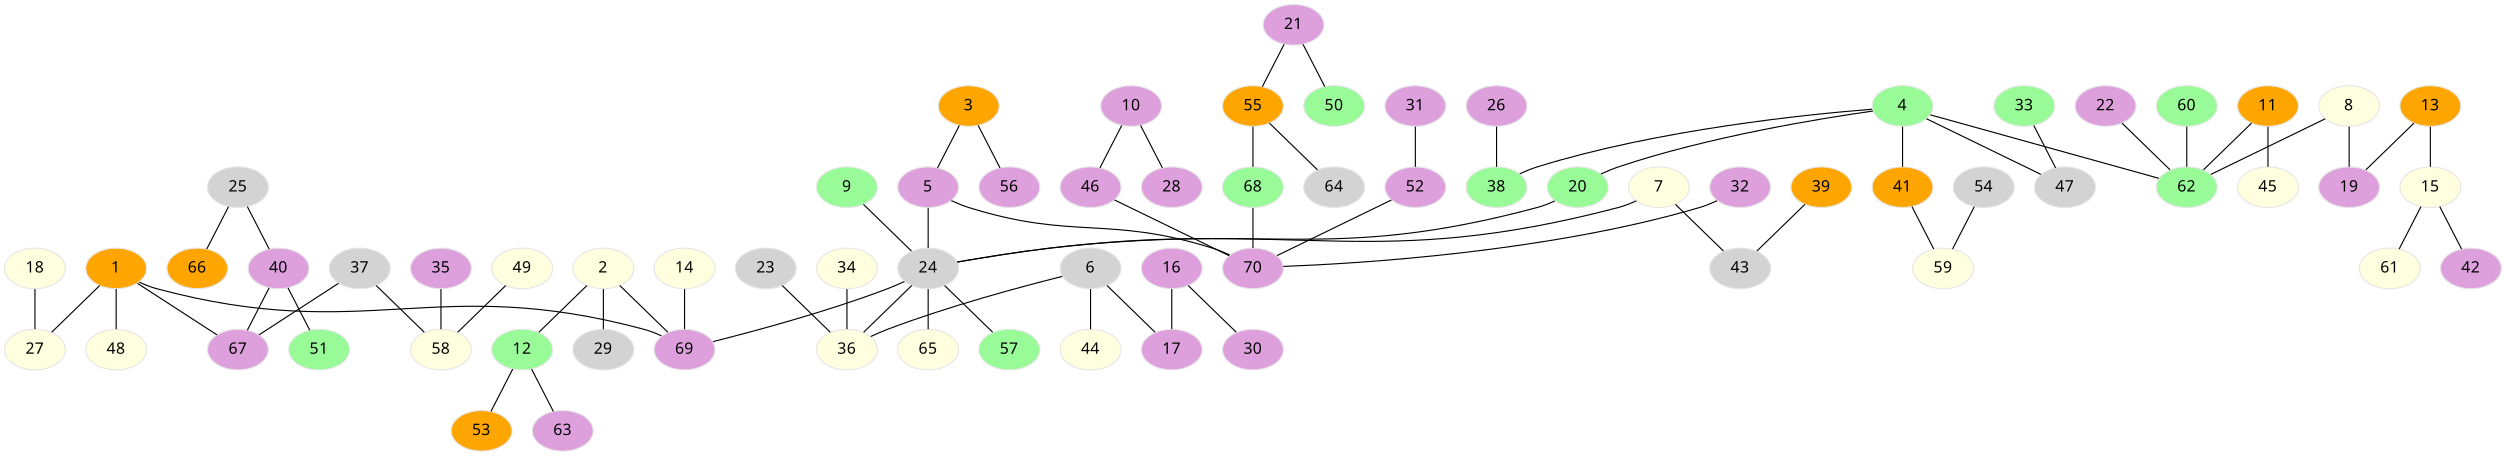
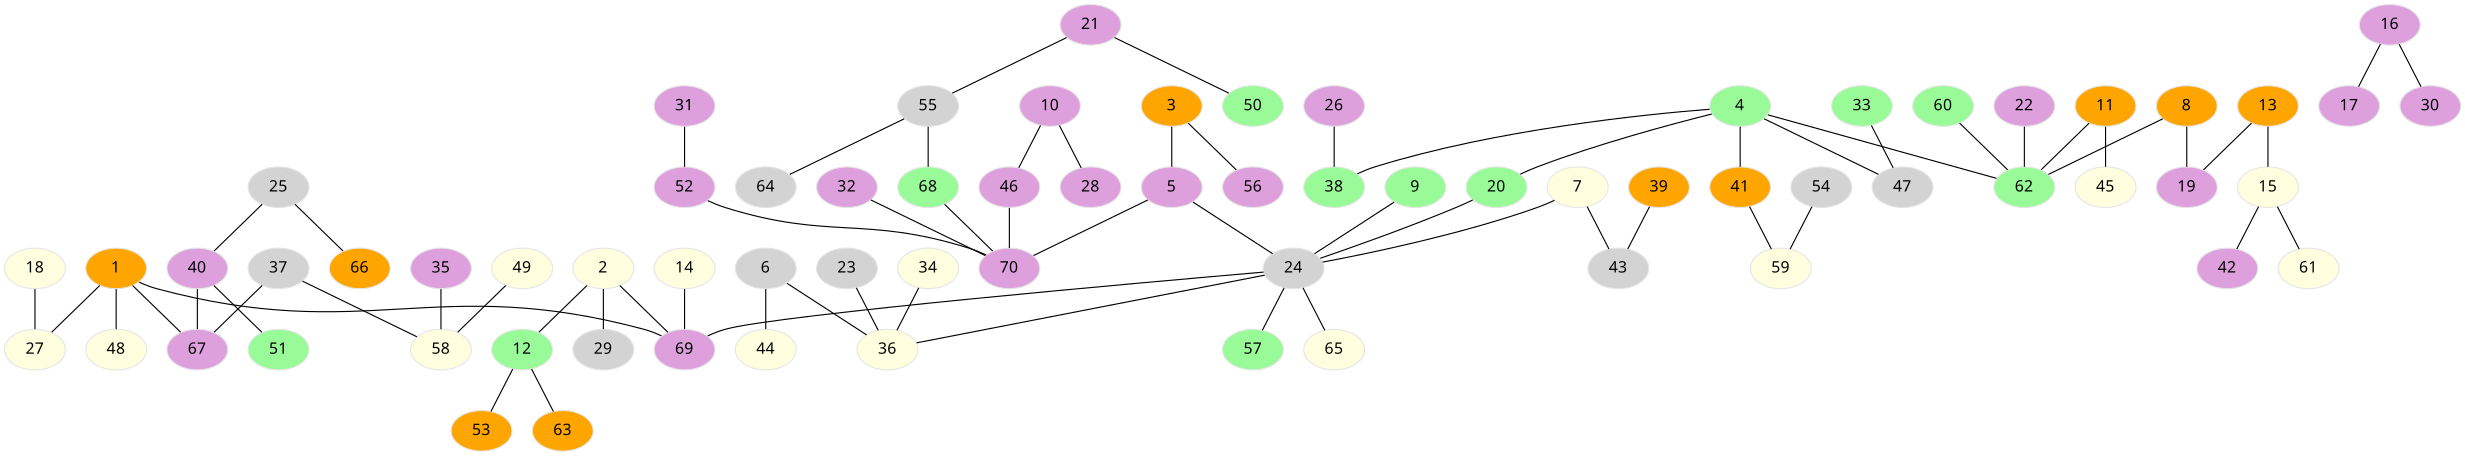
  graph {
    fontname="Noto Sans"
    node [color=gray90 fillcolor=plum fontname="Noto Sans" style=filled]
    edge [fontname="Noto Sans" weight=1.0]
    1 [fillcolor=orange]
    27 [fillcolor=lightyellow]
    48 [fillcolor=lightyellow]
    67
    69
    2 [fillcolor=lightyellow]
    12 [fillcolor=palegreen]
    29 [fillcolor=lightgrey]
    53 [fillcolor=orange]
-   63
+   63 [fillcolor=orange]
    3 [fillcolor=orange]
    5
    56
    24 [fillcolor=lightgrey]
    70
    4 [fillcolor=palegreen]
    20 [fillcolor=palegreen]
    38 [fillcolor=palegreen]
    41 [fillcolor=orange]
    47 [fillcolor=lightgrey]
    62 [fillcolor=palegreen]
    36 [fillcolor=lightyellow]
    57 [fillcolor=palegreen]
    65 [fillcolor=lightyellow]
    59 [fillcolor=lightyellow]
    6 [fillcolor=lightgrey]
    17
    44 [fillcolor=lightyellow]
    7 [fillcolor=lightyellow]
    43 [fillcolor=lightgrey]
-   8 [fillcolor=lightyellow]
+   8 [fillcolor=orange]
    19
    9 [fillcolor=palegreen]
    10
    28
    46
    11 [fillcolor=orange]
    45 [fillcolor=lightyellow]
    13 [fillcolor=orange]
    15 [fillcolor=lightyellow]
    42
    61 [fillcolor=lightyellow]
    14 [fillcolor=lightyellow]
    16
    30
    18 [fillcolor=lightyellow]
    50 [fillcolor=palegreen]
    21
-   55 [fillcolor=orange]
+   55 [fillcolor=lightgrey]
    64 [fillcolor=lightgrey]
    68 [fillcolor=palegreen]
    22
    23 [fillcolor=lightgrey]
    25 [fillcolor=lightgrey]
    40
    66 [fillcolor=orange]
    51 [fillcolor=palegreen]
    26
    31
    52
    32
    33 [fillcolor=palegreen]
    34 [fillcolor=lightyellow]
    58 [fillcolor=lightyellow]
    35
    37 [fillcolor=lightgrey]
    39 [fillcolor=orange]
    49 [fillcolor=lightyellow]
    54 [fillcolor=lightgrey]
    60 [fillcolor=palegreen]
    1 -- 27
    1 -- 48
    1 -- 67
    1 -- 69
    2 -- 69
    2 -- 12
    2 -- 29
    12 -- 53
    12 -- 63
    3 -- 5
    3 -- 56
    5 -- 24
    5 -- 70
    24 -- 69
    24 -- 36
    24 -- 57
    24 -- 65
    4 -- 20
    4 -- 38
    4 -- 41
    4 -- 47
    4 -- 62
    20 -- 24
    41 -- 59
    6 -- 36
-   6 -- 17
    6 -- 44
    7 -- 24
    7 -- 43
    8 -- 62
    8 -- 19
    9 -- 24
    10 -- 28
    10 -- 46
    46 -- 70
    11 -- 62
    11 -- 45
    13 -- 19
    13 -- 15
    15 -- 42
    15 -- 61
    14 -- 69
    16 -- 17
    16 -- 30
    18 -- 27
    21 -- 50
    21 -- 55
    55 -- 64
    55 -- 68
    68 -- 70
    22 -- 62
    23 -- 36
    25 -- 40
    25 -- 66
    40 -- 67
    40 -- 51
    26 -- 38
    31 -- 52
    52 -- 70
    32 -- 70
    33 -- 47
    34 -- 36
    35 -- 58
    37 -- 67
    37 -- 58
    39 -- 43
    49 -- 58
    54 -- 59
    60 -- 62
  }
